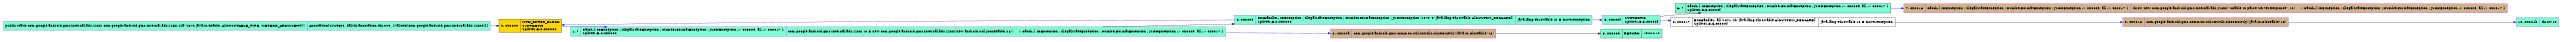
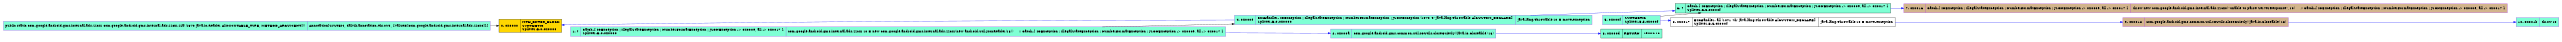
  digraph {
    rankdir=LR
    node [color=purple fillcolor=aquamarine shape=record style=filled]
    edge [color=blue]
    n1 [color=black fillcolor=gold label="{0\:\ 0x0000|MTH_ENTER_BLOCK\lSYNTHETIC\lSplitter:B:0:0x0000\l}"]
    n2 [label="{1\:\ ?|Catch:\{ IOException \| IllegalStateException \| NumberFormatException \| JSONException \-\> 0x000e, all \-\> 0x0017 \}\lSplitter:B:0:0x0000\l|com.google.android.gms.internal.ads.zzcxr r0 = new com.google.android.gms.internal.ads.zzcxr(new android.util.JsonReader(r3))     \/\/ Catch:\{ IOException \| IllegalStateException \| NumberFormatException \| JSONException \-\> 0x000e, all \-\> 0x0017 \}\l}"]
    n3 [label="{4\:\ 0x000e|ExcHandler: IOException \| IllegalStateException \| NumberFormatException \| JSONException (r0v0 'e' java.lang.Throwable A[CUSTOM_DECLARE])\lSplitter:B:0:0x0000\l|java.lang.Throwable r0 = move\-exception\l}"]
-   n4 [fillcolor=tan label="{2\:\ 0x000a|com.google.android.gms.common.util.IOUtils.closeQuietly((java.io.Closeable) r3)\l}"]
+   n4 [label="{2\:\ 0x000a|com.google.android.gms.common.util.IOUtils.closeQuietly((java.io.Closeable) r3)\l}"]
    n5 [label="{5\:\ 0x000f|SYNTHETIC\lSplitter:B:5:0x000f\l}"]
    n6 [color=black label="{3\:\ 0x000d|RETURN\l|return r0\l}"]
    n7 [color=black label="{6\:\ ?|Catch:\{ IOException \| IllegalStateException \| NumberFormatException \| JSONException \-\> 0x000e, all \-\> 0x0017 \}\lSplitter:B:5:0x000f\l}"]
    n8 [color=black fillcolor=white label="{8\:\ 0x0017|ExcHandler: all (r0v1 'th' java.lang.Throwable A[CUSTOM_DECLARE])\lSplitter:B:5:0x000f\l|java.lang.Throwable r0 = move\-exception\l}"]
    n9 [fillcolor=tan label="{7\:\ 0x0016|Catch:\{ IOException \| IllegalStateException \| NumberFormatException \| JSONException \-\> 0x000e, all \-\> 0x0017 \}\l|throw new com.google.android.gms.internal.ads.zzcxo(\"unable to parse ServerResponse\", r0)     \/\/ Catch:\{ IOException \| IllegalStateException \| NumberFormatException \| JSONException \-\> 0x000e, all \-\> 0x0017 \}\l}"]
    n10 [fillcolor=tan label="{9\:\ 0x0018|com.google.android.gms.common.util.IOUtils.closeQuietly((java.io.Closeable) r3)\l}"]
    n11 [label="{10\:\ 0x001b|throw r0\l}"]
    n12 [label="{public static com.google.android.gms.internal.ads.zzcxr com.google.android.gms.internal.ads.zzcxr.zza((r3v0 java.io.Reader A[IMMUTABLE_TYPE, METHOD_ARGUMENT]))  | Annotation[SYSTEM, dalvik.annotation.Throws, \{value=[com.google.android.gms.internal.ads.zzcxo]\}]\l}"]
-   n1 -> n2
    n2 -> n3 [color=black]
    n2 -> n4
    n3 -> n1
-   n3 -> n5
-   n4 -> n6 [color=black]
+   n3 -> n7
+   n4 -> n6
    n5 -> n7 [color=black]
    n5 -> n8
    n7 -> n9
    n8 -> n10
    n10 -> n11
    n12 -> n1 [color=black]
  }
